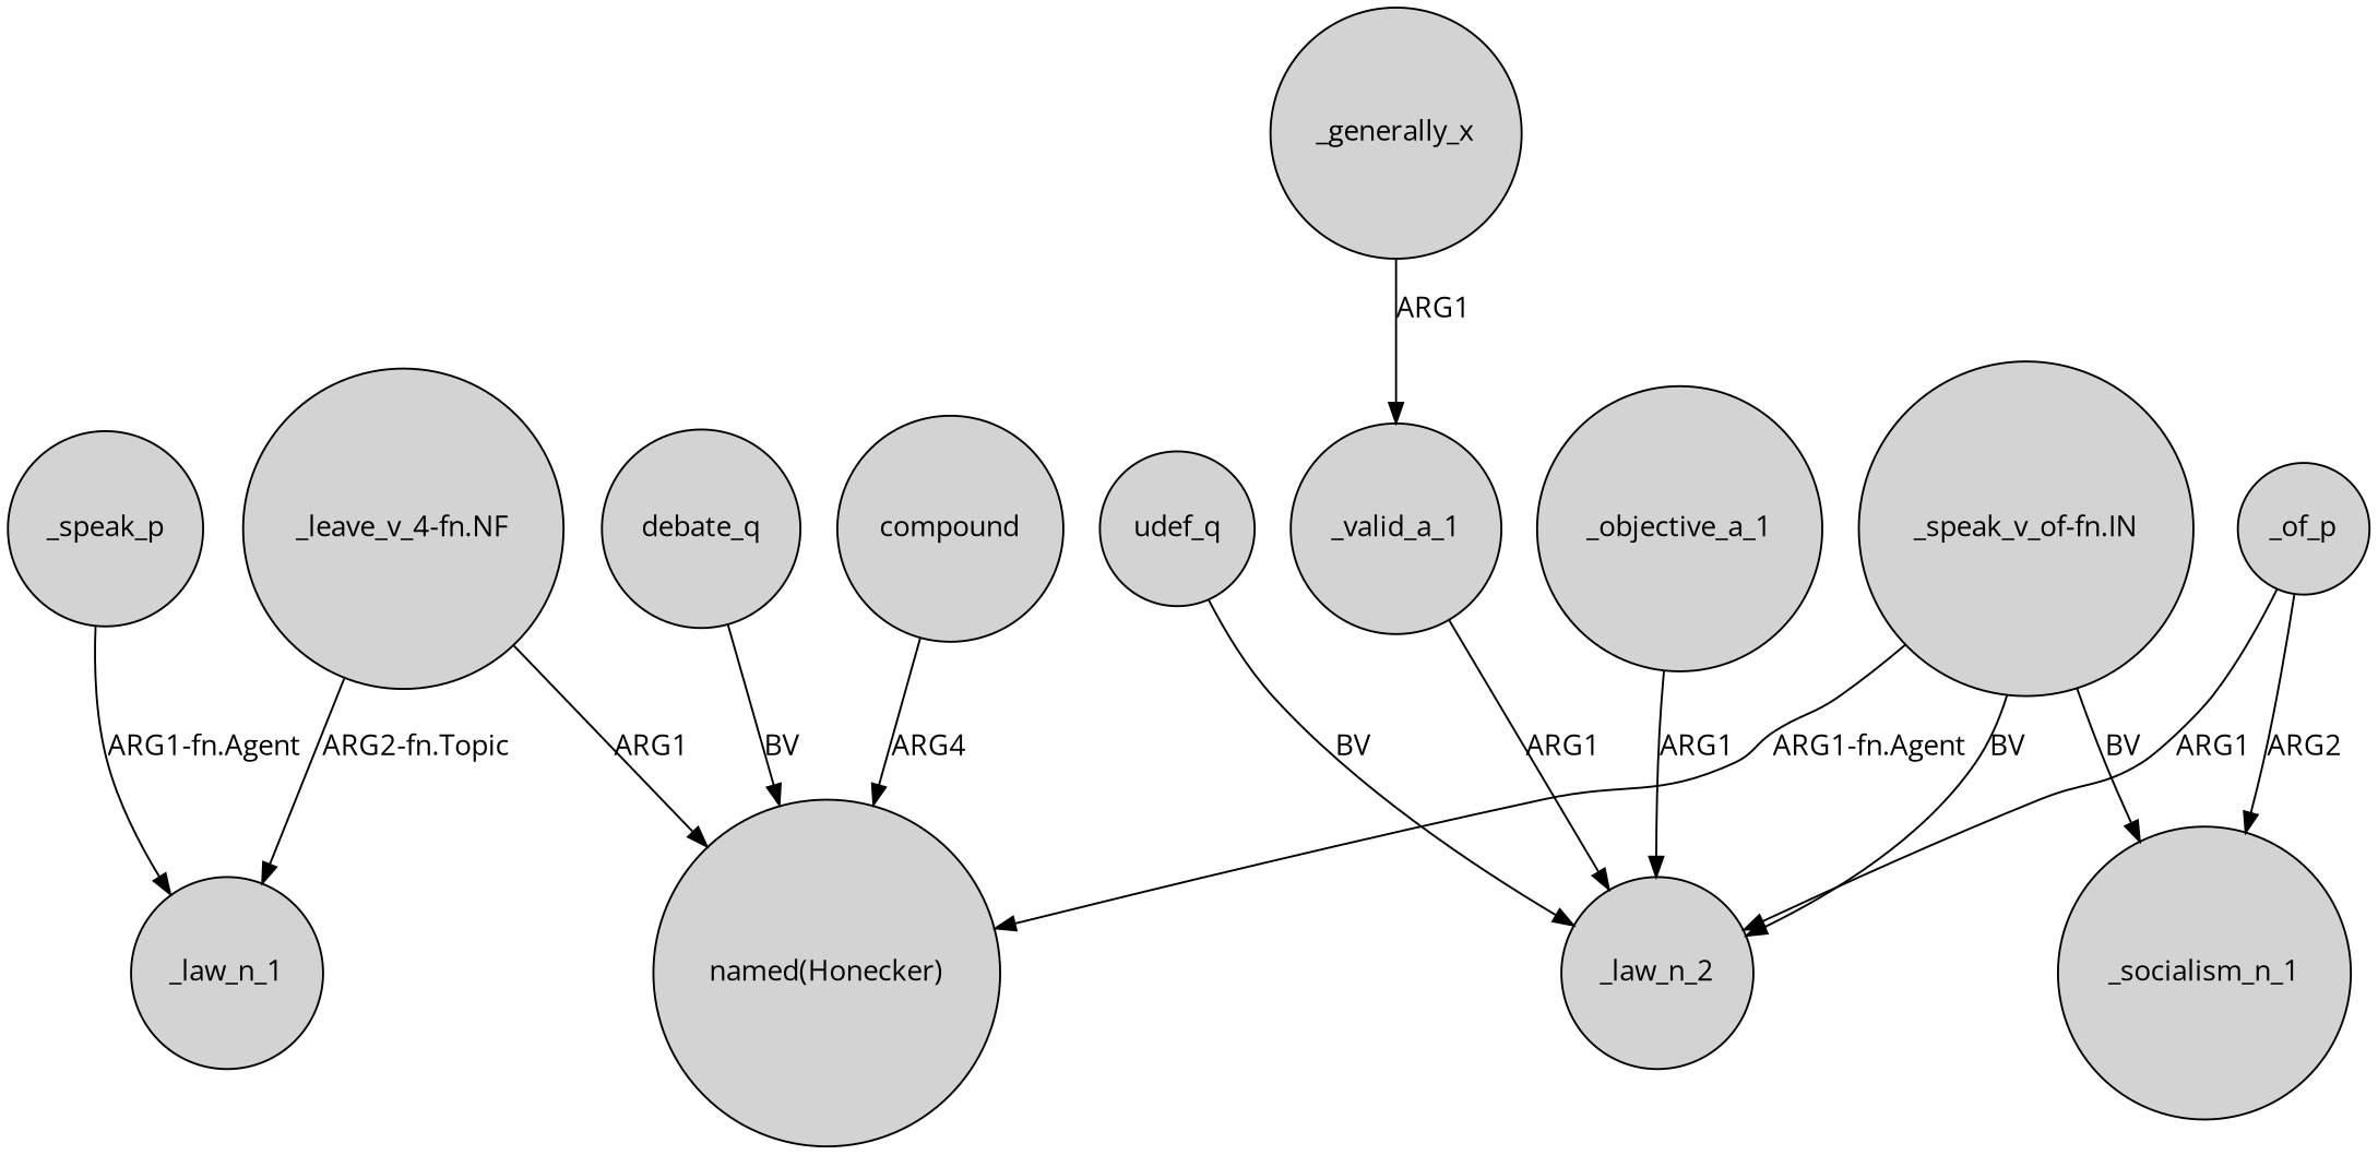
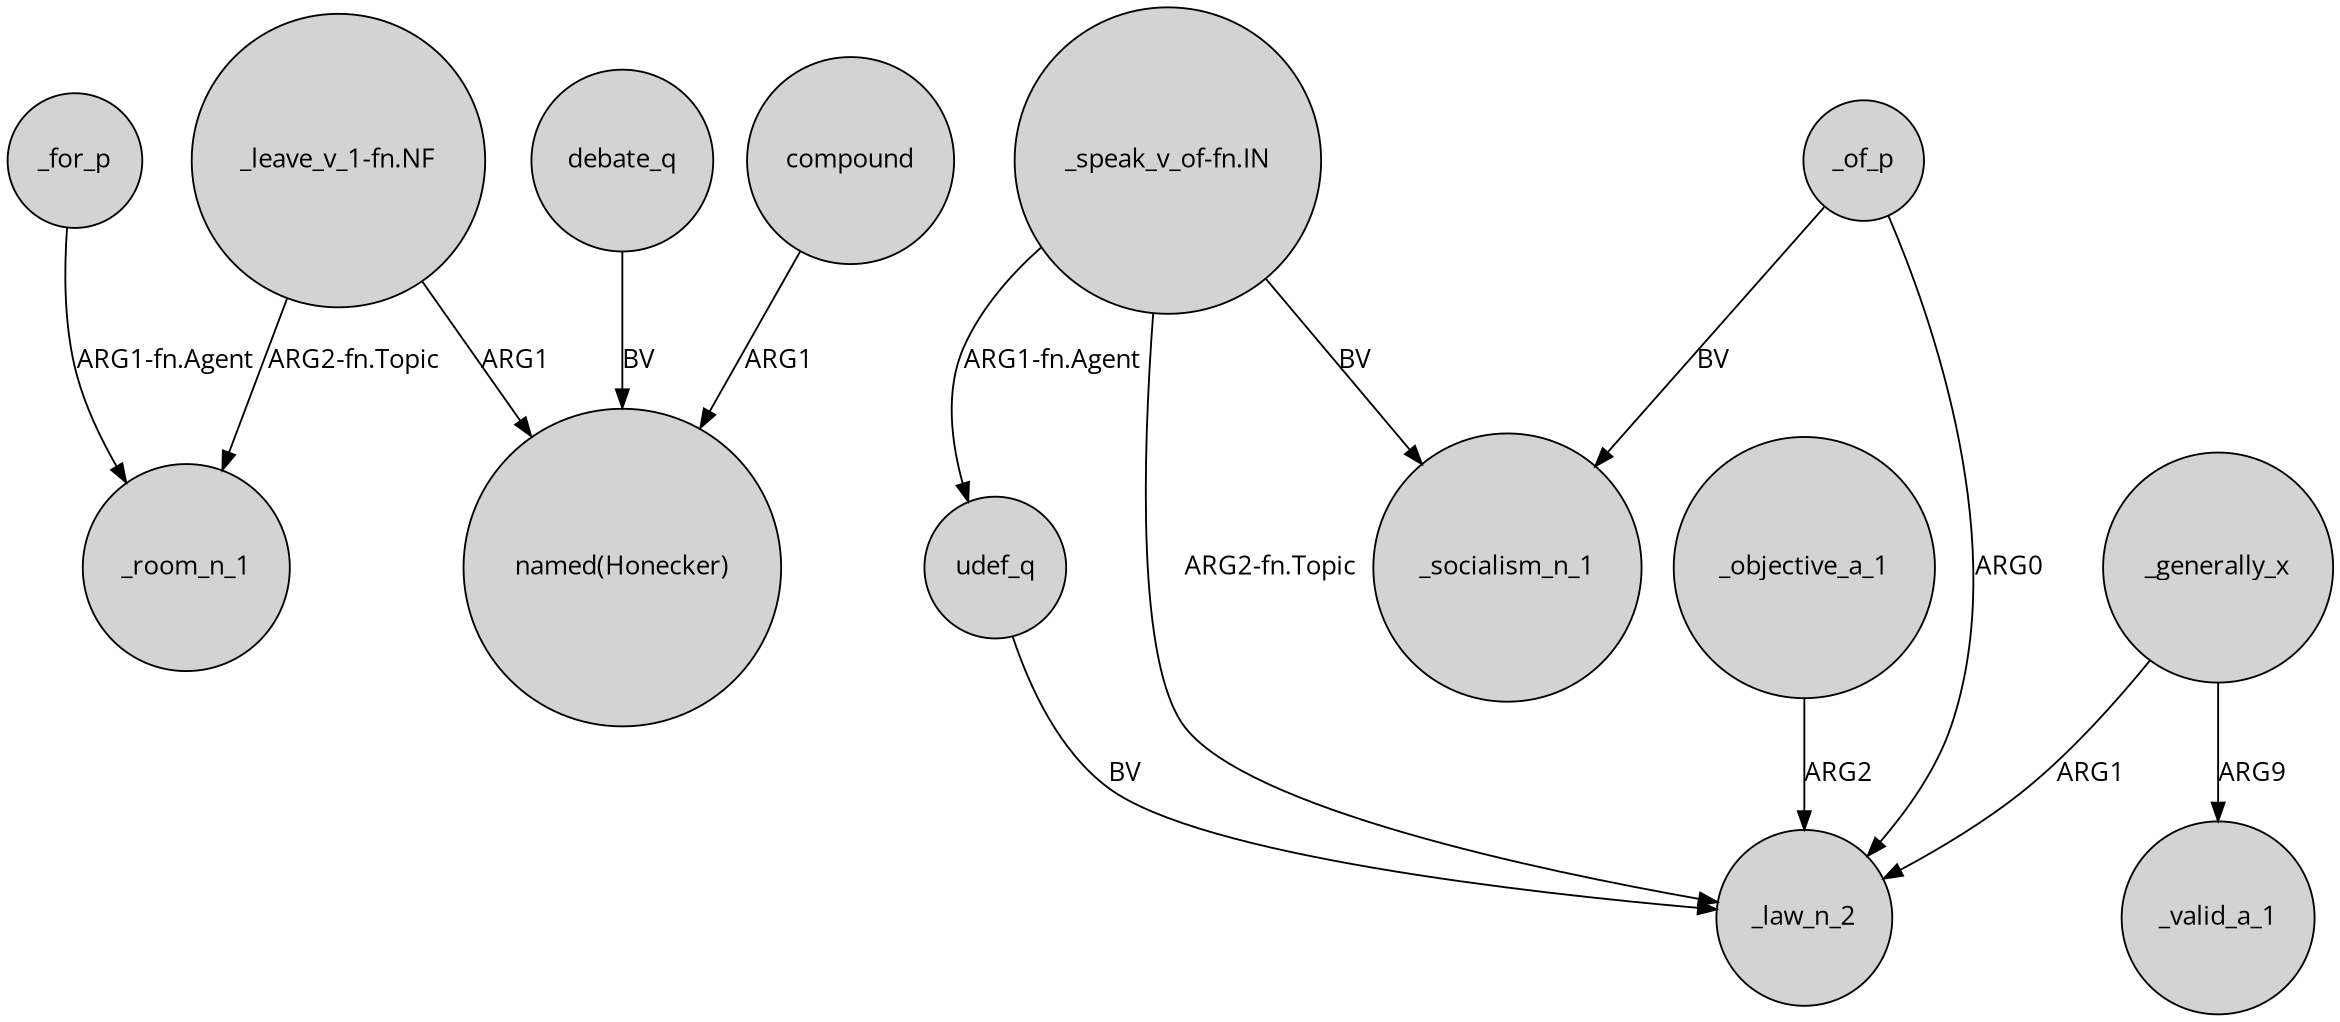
  digraph {
    fontname="Open Sans"
    node [fontname="Open Sans" shape=circle style=filled]
    edge [fontname="Open Sans"]
-   "_leave_v_1-fn.NF" [label="_leave_v_4-fn.NF"]
-   _room_n_1 [label=_law_n_1]
+   "_leave_v_1-fn.NF"
+   _room_n_1
    "named(Honecker)"
    "_speak_v_of-fn.IN"
    n5 [label=_law_n_2]
    _socialism_n_1
    _objective_a_1
    compound
    udef_q
    _valid_a_1
    n11 [label=debate_q]
-   _for_p [label=_speak_p]
+   _for_p
    _of_p
    _generally_x
    "_leave_v_1-fn.NF" -> _room_n_1 [label="ARG2-fn.Topic"]
    "_leave_v_1-fn.NF" -> "named(Honecker)" [label=ARG1]
-   "_speak_v_of-fn.IN" -> "named(Honecker)" [label="ARG1-fn.Agent"]
-   "_speak_v_of-fn.IN" -> n5 [label=BV]
+   "_speak_v_of-fn.IN" -> udef_q [label="ARG1-fn.Agent"]
+   "_speak_v_of-fn.IN" -> n5 [label="ARG2-fn.Topic"]
    "_speak_v_of-fn.IN" -> _socialism_n_1 [label=BV]
-   _objective_a_1 -> n5 [label=ARG1]
-   compound -> "named(Honecker)" [label=ARG4]
+   _objective_a_1 -> n5 [label=ARG2]
+   compound -> "named(Honecker)" [label=ARG1]
    udef_q -> n5 [label=BV]
-   _valid_a_1 -> n5 [label=ARG1]
+   _generally_x -> n5 [label=ARG1]
    n11 -> "named(Honecker)" [label=BV]
    _for_p -> _room_n_1 [label="ARG1-fn.Agent"]
-   _of_p -> n5 [label=ARG1]
-   _of_p -> _socialism_n_1 [label=ARG2]
-   _generally_x -> _valid_a_1 [label=ARG1]
+   _of_p -> n5 [label=ARG0]
+   _of_p -> _socialism_n_1 [label=BV]
+   _generally_x -> _valid_a_1 [label=ARG9]
  }
